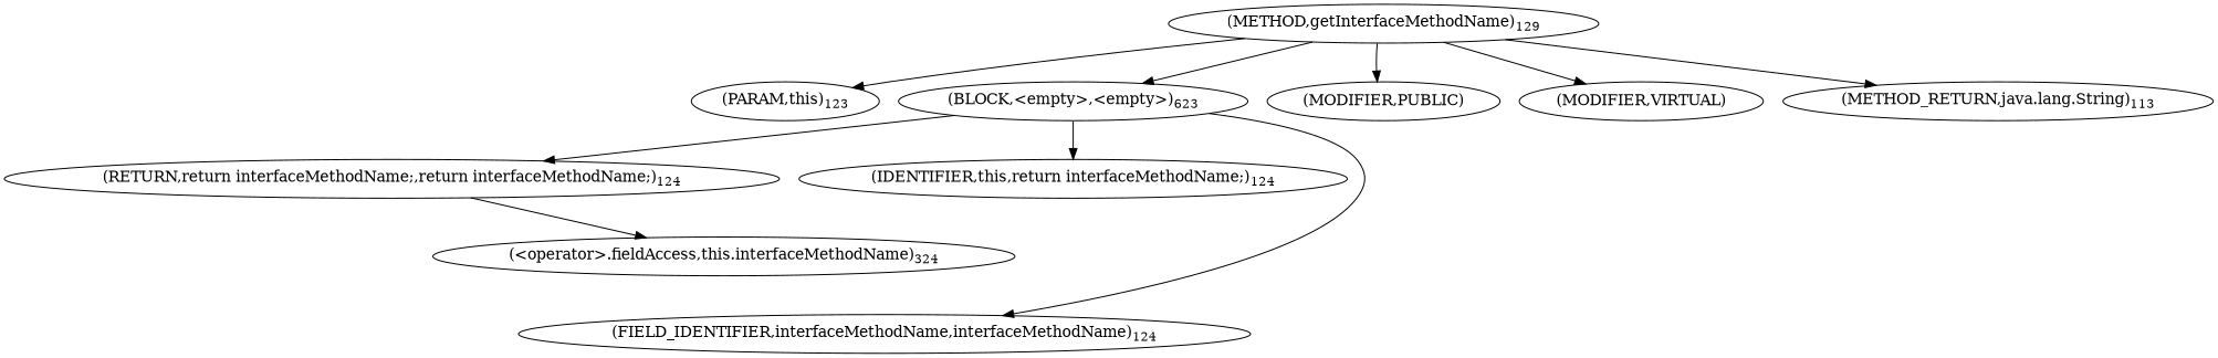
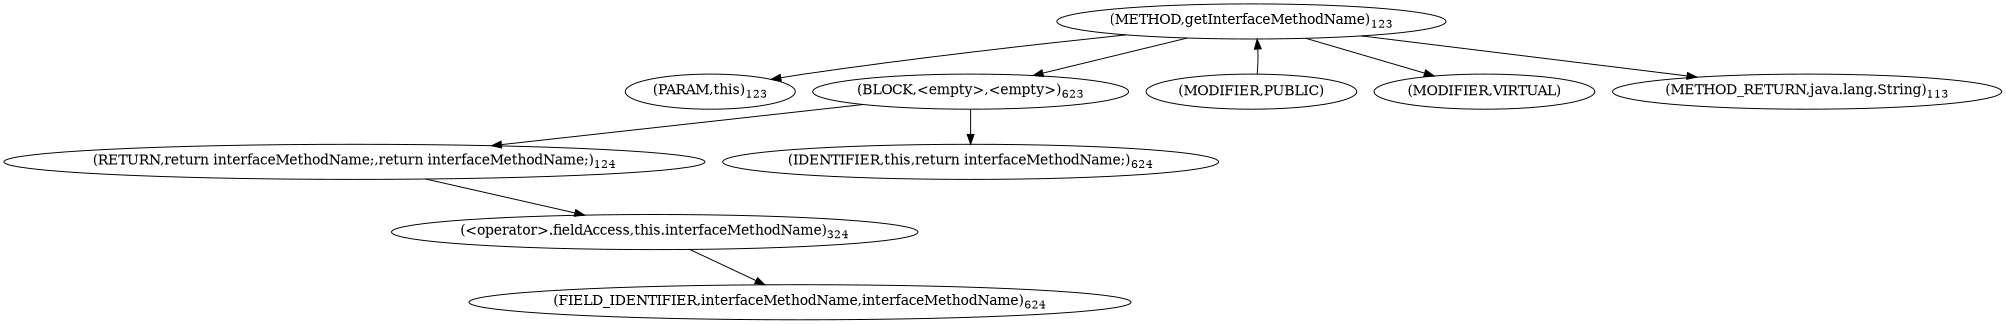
  digraph {
-   n1 [label=<(METHOD,getInterfaceMethodName)<SUB>129</SUB>>]
+   n1 [label=<(METHOD,getInterfaceMethodName)<SUB>123</SUB>>]
    n2 [label=<(PARAM,this)<SUB>123</SUB>>]
    n3 [label=<(BLOCK,&lt;empty&gt;,&lt;empty&gt;)<SUB>623</SUB>>]
    n4 [label=<(MODIFIER,PUBLIC)>]
    n5 [label=<(MODIFIER,VIRTUAL)>]
    n6 [label=<(METHOD_RETURN,java.lang.String)<SUB>113</SUB>>]
    n7 [label=<(RETURN,return interfaceMethodName;,return interfaceMethodName;)<SUB>124</SUB>>]
-   n8 [label=<(IDENTIFIER,this,return interfaceMethodName;)<SUB>124</SUB>>]
+   n8 [label=<(IDENTIFIER,this,return interfaceMethodName;)<SUB>624</SUB>>]
    n9 [label=<(&lt;operator&gt;.fieldAccess,this.interfaceMethodName)<SUB>324</SUB>>]
-   n10 [label=<(FIELD_IDENTIFIER,interfaceMethodName,interfaceMethodName)<SUB>124</SUB>>]
+   n10 [label=<(FIELD_IDENTIFIER,interfaceMethodName,interfaceMethodName)<SUB>624</SUB>>]
    n1 -> n2
    n1 -> n3
-   n1 -> n4
+   n4 -> n1
    n1 -> n5
    n1 -> n6
    n3 -> n7
    n3 -> n8
    n7 -> n9
-   n3 -> n10
+   n9 -> n10
  }
